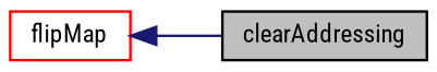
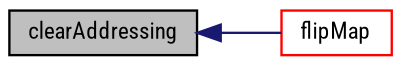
  digraph {
    rankdir=LR
    fontname="Roboto Condensed"
    node [fontname="Roboto Condensed" fontsize=10 shape=record]
    n1 [color=black fillcolor=grey75 fontcolor=black height=0.2 label=clearAddressing style=filled width=0.4]
    n2 [color=red height=0.2 label=flipMap width=0.4]
-   n2 -> n1 [color=midnightblue dir=back fontname="Roboto Condensed" fontsize=10 labelfontname=FreeSans labelfontsize=10 style=solid]
+   n1 -> n2 [color=midnightblue dir=back fontname="Roboto Condensed" fontsize=10 labelfontname=FreeSans labelfontsize=10 style=solid]
  }
